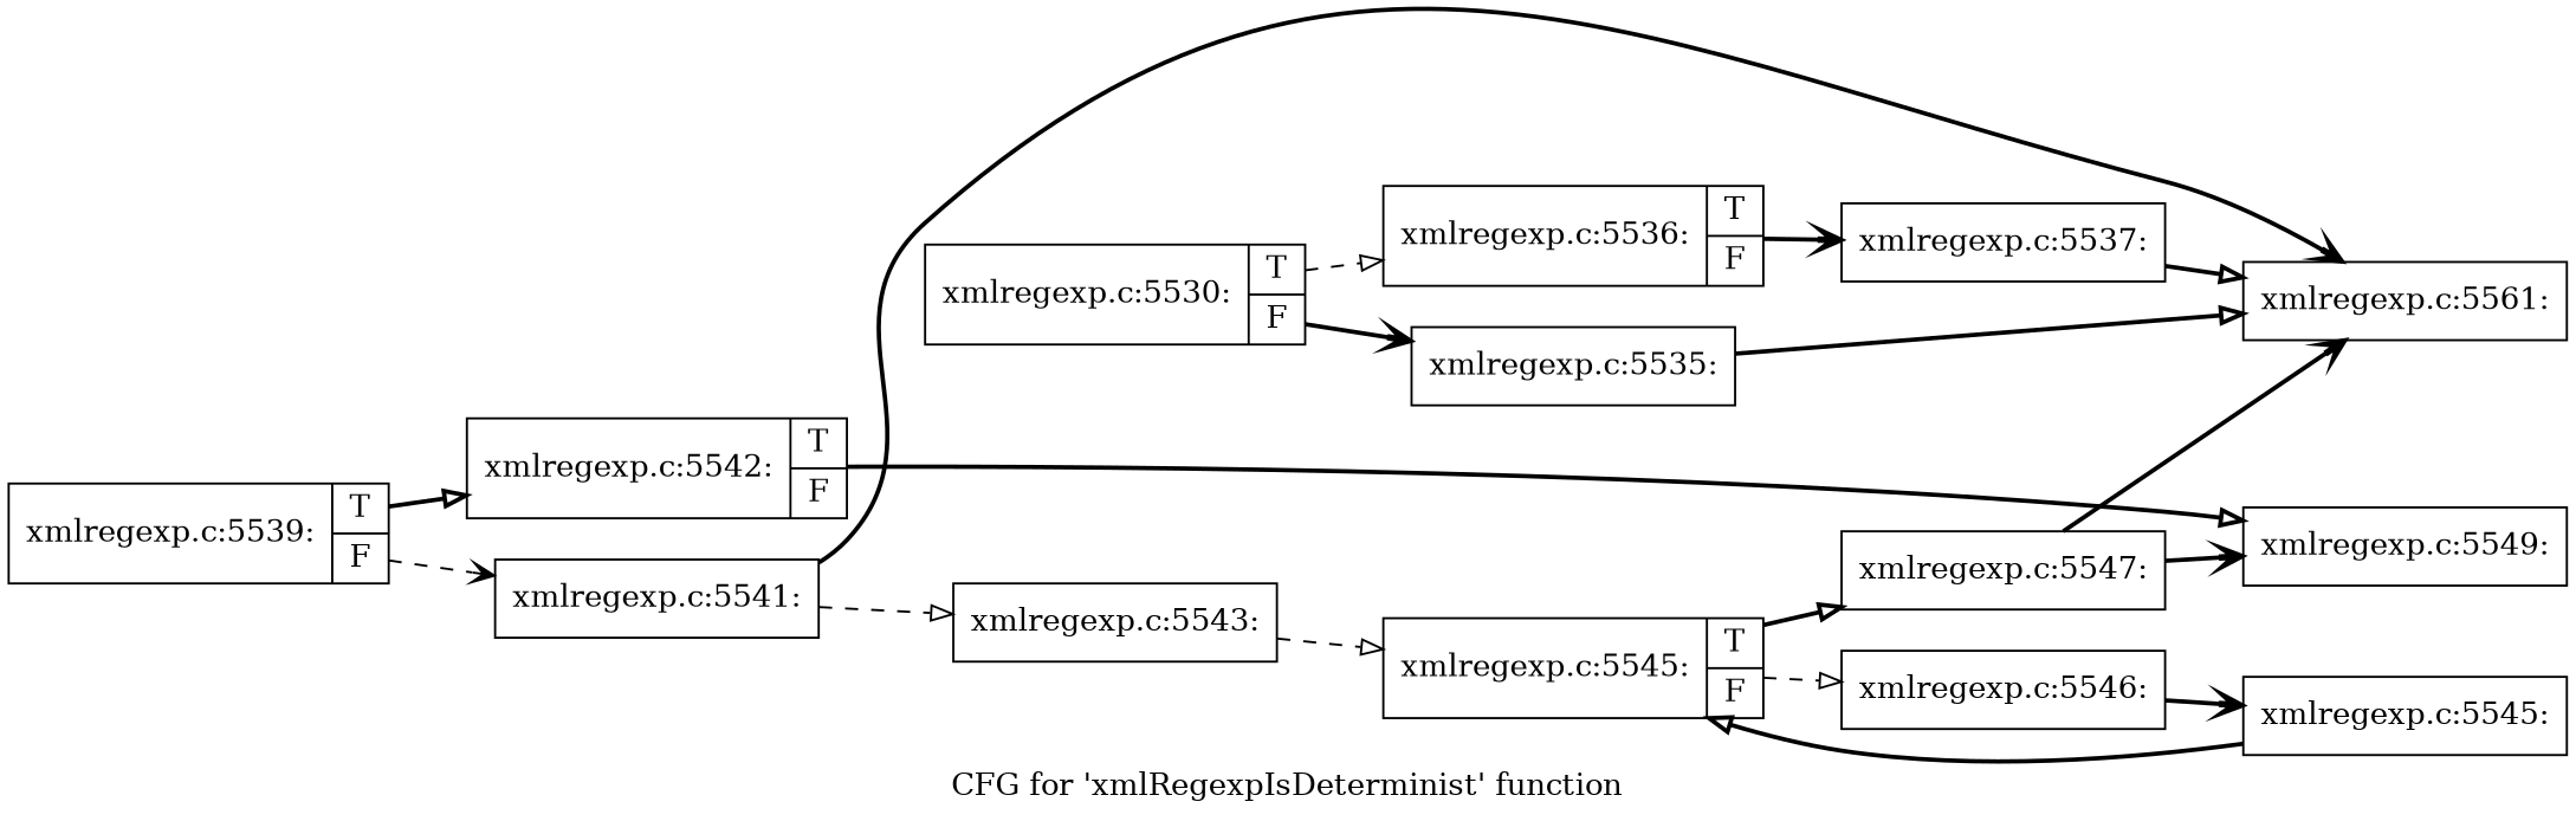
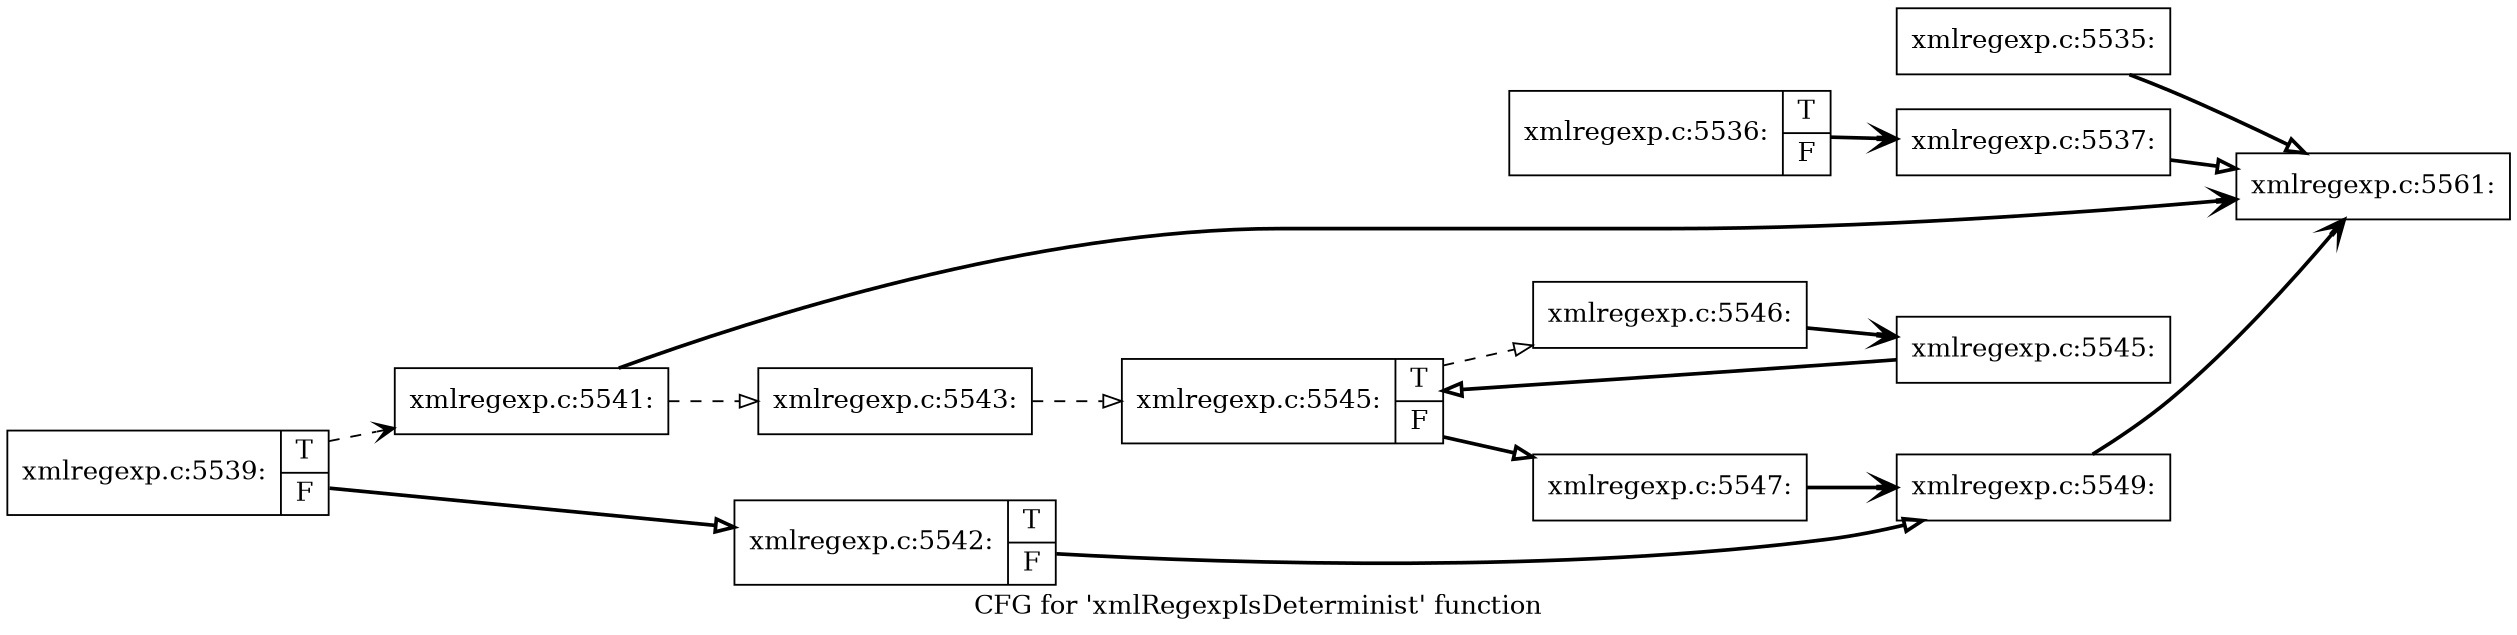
  digraph {
    label="CFG for 'xmlRegexpIsDeterminist' function"
    rankdir=LR
    node [shape=record]
    edge [arrowhead=onormal style=bold]
-   n1 [label="{xmlregexp.c:5530:|{<s0>T|<s1>F}}"]
    n2 [label="{xmlregexp.c:5535:}"]
    n3 [label="{xmlregexp.c:5536:|{<s0>T|<s1>F}}"]
    n4 [label="{xmlregexp.c:5561:}"]
    n5 [label="{xmlregexp.c:5537:}"]
    n6 [label="{xmlregexp.c:5539:|{<s0>T|<s1>F}}"]
    n7 [label="{xmlregexp.c:5541:}"]
    n8 [label="{xmlregexp.c:5542:|{<s0>T|<s1>F}}"]
    n9 [label="{xmlregexp.c:5543:}"]
    n10 [label="{xmlregexp.c:5549:}"]
    n11 [label="{xmlregexp.c:5545:|{<s0>T|<s1>F}}"]
    n12 [label="{xmlregexp.c:5546:}"]
    n13 [label="{xmlregexp.c:5547:}"]
    n14 [label="{xmlregexp.c:5545:}"]
-   n1 -> n2 [arrowhead=vee]
-   n1 -> n3 [style=dashed]
    n2 -> n4
    n3 -> n5 [arrowhead=vee]
    n5 -> n4
    n6 -> n7 [arrowhead=vee style=dashed]
    n6 -> n8
    n7 -> n4 [arrowhead=vee]
    n7 -> n9 [style=dashed]
    n8 -> n10
    n9 -> n11 [style=dashed]
-   n13 -> n4 [arrowhead=vee]
+   n10 -> n4 [arrowhead=vee]
    n11 -> n12 [style=dashed]
    n11 -> n13
    n12 -> n14 [arrowhead=vee]
    n13 -> n10 [arrowhead=vee]
    n14 -> n11
  }
